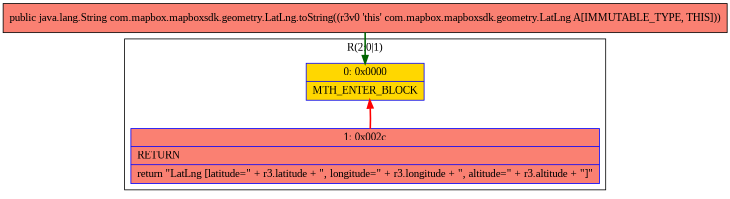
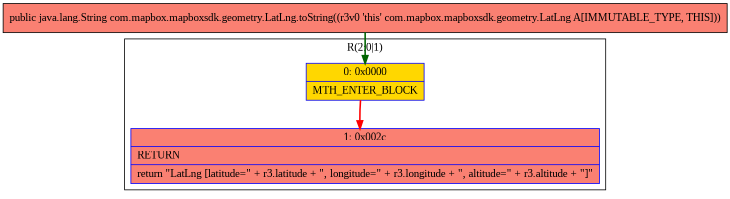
  digraph {
    fontname="Liberation Serif"
    node [color=blue shape=record style=filled fillcolor=salmon fontname="Liberation Serif"]
    edge [style=bold fontname="Liberation Serif"]
    n1 [label="{0\:\ 0x0000|MTH_ENTER_BLOCK\l}" fillcolor=gold]
    n2 [label="{1\:\ 0x002c|RETURN\l|return \"LatLng [latitude=\" + r3.latitude + \", longitude=\" + r3.longitude + \", altitude=\" + r3.altitude + \"]\"\l}"]
    n3 [label="{public java.lang.String com.mapbox.mapboxsdk.geometry.LatLng.toString((r3v0 'this' com.mapbox.mapboxsdk.geometry.LatLng A[IMMUTABLE_TYPE, THIS])) }" color=""]
    subgraph cluster_1 {
      label="R(2:0|1)"
      n1
      n2
    }
-   n2 -> n1 [color=red]
+   n1 -> n2 [color=red]
    n3 -> n1 [color=darkgreen]
  }
